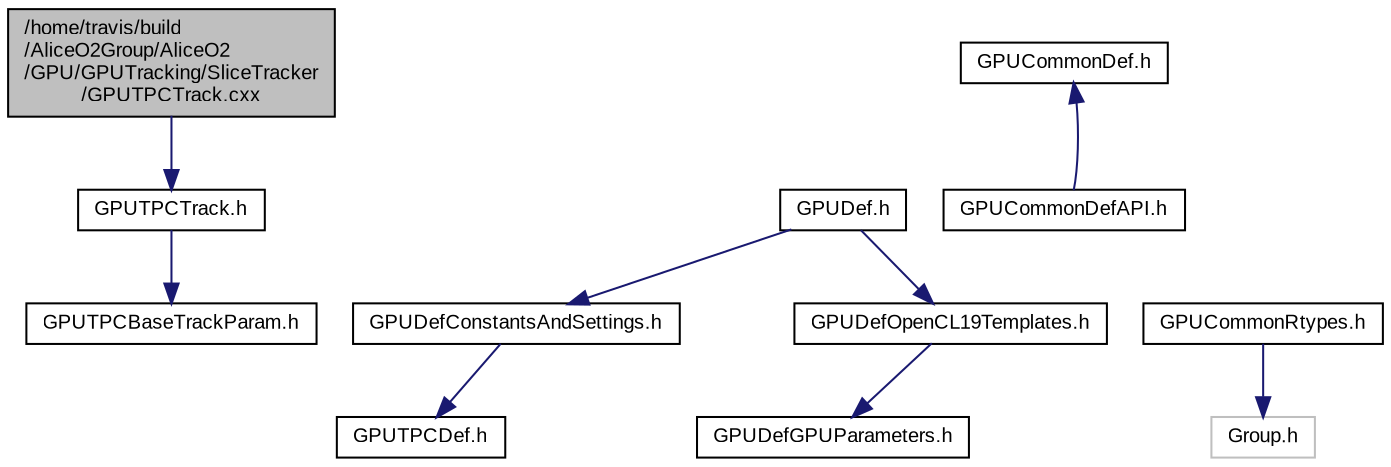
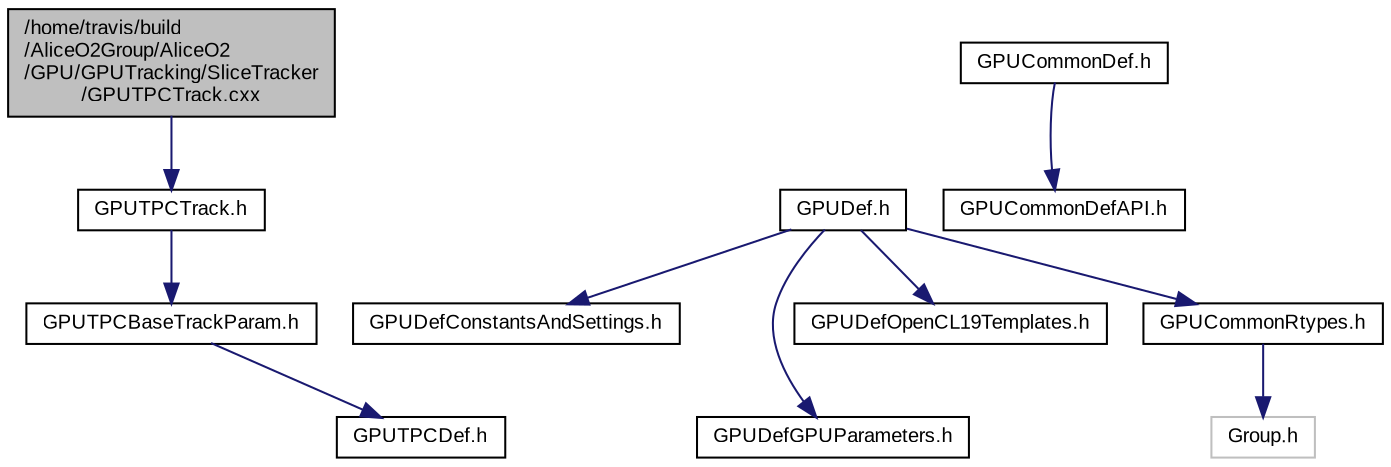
  digraph {
    fontname="Liberation Sans"
    node [color=black fontname="Liberation Sans" fontsize=10 shape=record]
    edge [color=midnightblue fontname="Liberation Sans" fontsize=10 labelfontname=Helvetica labelfontsize=10 style=solid]
    n1 [fillcolor=grey75 fontcolor=black height=0.2 label="/home/travis/build\l/AliceO2Group/AliceO2\l/GPU/GPUTracking/SliceTracker\l/GPUTPCTrack.cxx" style=filled width=0.4]
    n2 [height=0.2 label="GPUTPCTrack.h" width=0.4]
    n3 [height=0.2 label="GPUTPCBaseTrackParam.h" width=0.4]
    n4 [height=0.2 label="GPUTPCDef.h" width=0.4]
    n5 [height=0.2 label="GPUDef.h" width=0.4]
    n6 [height=0.2 label="GPUDefConstantsAndSettings.h" width=0.4]
    n7 [height=0.2 label="GPUDefGPUParameters.h" width=0.4]
    n8 [height=0.2 label="GPUDefOpenCL19Templates.h" width=0.4]
    n9 [height=0.2 label="GPUCommonRtypes.h" width=0.4]
    n10 [height=0.2 label="GPUCommonDef.h" width=0.4]
    n11 [height=0.2 label="GPUCommonDefAPI.h" width=0.4]
    n12 [color=grey75 height=0.2 label="Group.h" width=0.4]
    n1 -> n2
    n2 -> n3
-   n6 -> n4
+   n3 -> n4
    n5 -> n6
-   n8 -> n7
+   n5 -> n7
    n5 -> n8
+   n5 -> n9
    n9 -> n12
-   n11 -> n10
+   n10 -> n11
  }
